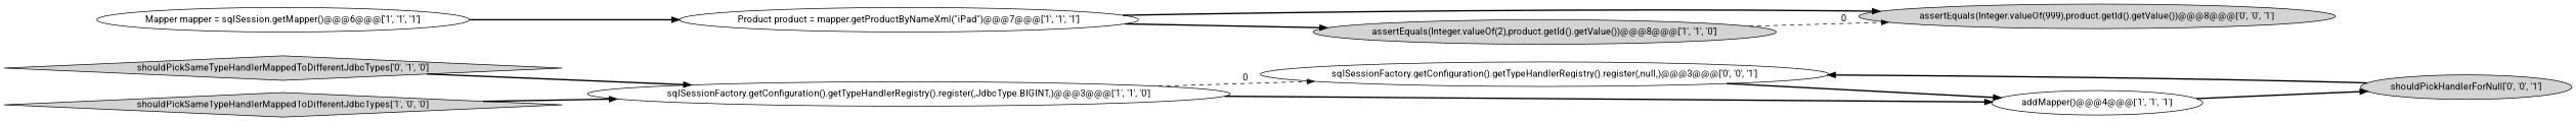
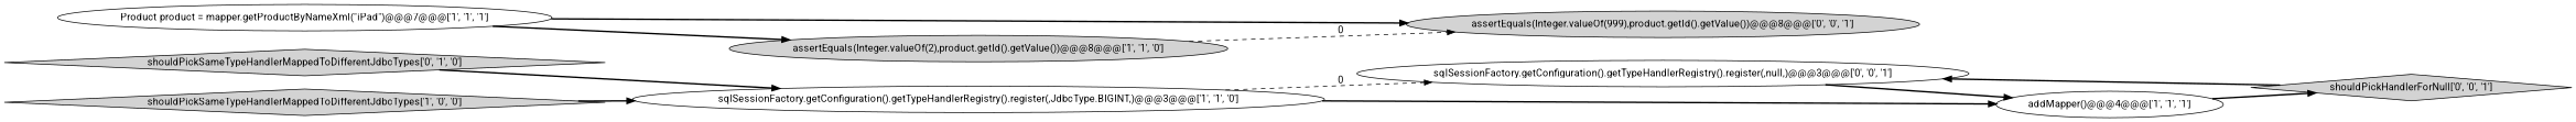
  digraph {
    fontname=Roboto
    rankdir=LR
    node [fillcolor=lightgray fontname=Roboto shape=ellipse style=filled]
    edge [fontname=Roboto style=bold]
    n1 [label="shouldPickSameTypeHandlerMappedToDifferentJdbcTypes['0', '1', '0']" shape=diamond]
    n2 [fillcolor=white label="sqlSessionFactory.getConfiguration().getTypeHandlerRegistry().register(,JdbcType.BIGINT,)@@@3@@@['1', '1', '0']"]
    n3 [fillcolor=white label="sqlSessionFactory.getConfiguration().getTypeHandlerRegistry().register(,null,)@@@3@@@['0', '0', '1']"]
    n4 [fillcolor=white label="addMapper()@@@4@@@['1', '1', '1']"]
    n5 [label="shouldPickSameTypeHandlerMappedToDifferentJdbcTypes['1', '0', '0']" shape=diamond]
-   n6 [label="shouldPickHandlerForNull['0', '0', '1']"]
+   n6 [label="shouldPickHandlerForNull['0', '0', '1']" shape=diamond]
    n7 [label="assertEquals(Integer.valueOf(999),product.getId().getValue())@@@8@@@['0', '0', '1']"]
-   n8 [fillcolor=white label="Mapper mapper = sqlSession.getMapper()@@@6@@@['1', '1', '1']"]
    n9 [fillcolor=white label="Product product = mapper.getProductByNameXml(\"iPad\")@@@7@@@['1', '1', '1']"]
    n10 [label="assertEquals(Integer.valueOf(2),product.getId().getValue())@@@8@@@['1', '1', '0']"]
    n1 -> n2
    n2 -> n3 [label=0 style=dashed]
    n2 -> n4
    n3 -> n4
    n4 -> n6
    n5 -> n2
    n6 -> n3
-   n8 -> n9
    n9 -> n7
    n9 -> n10
    n10 -> n7 [label=0 style=dashed]
  }
